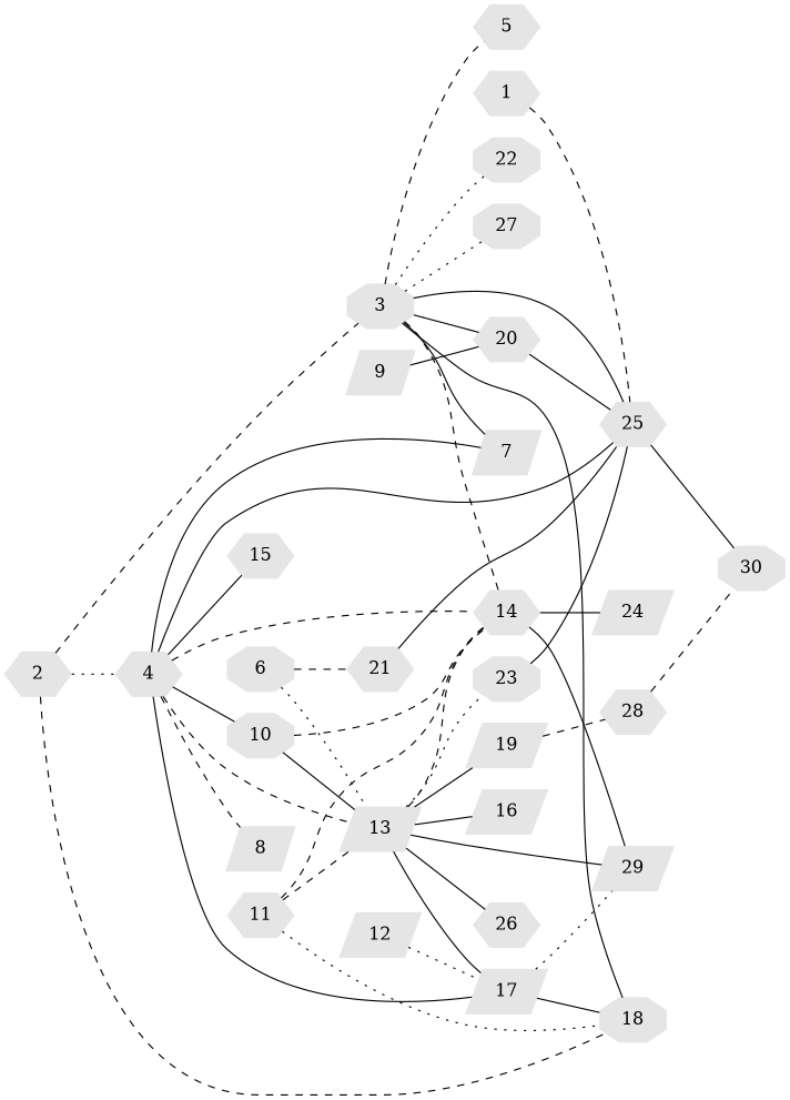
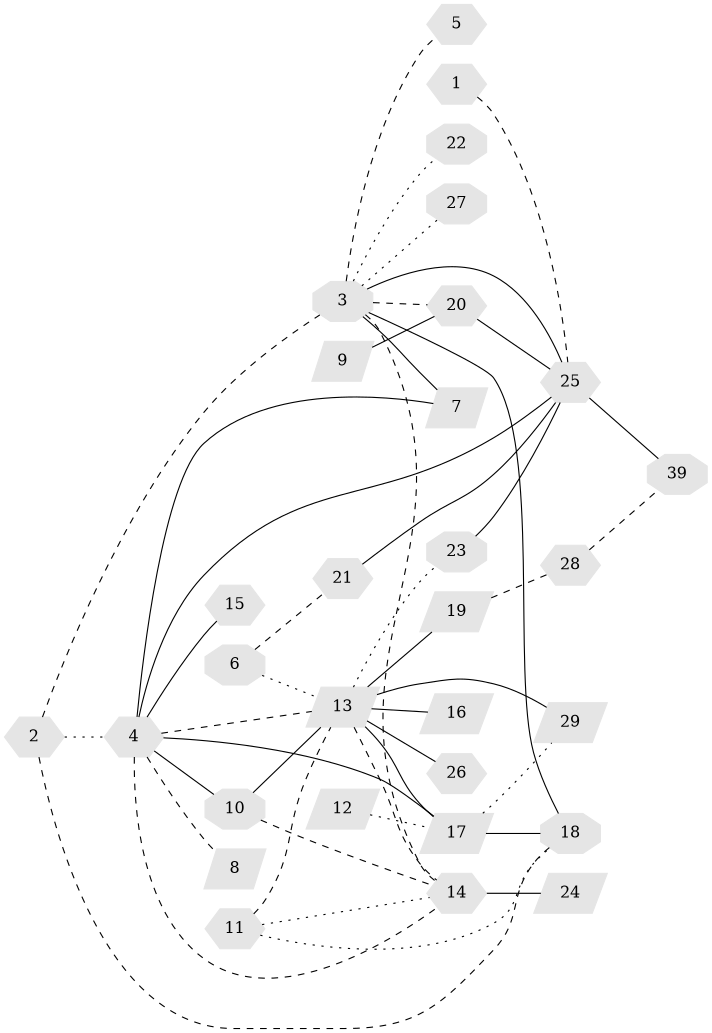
  graph {
    rankdir=LR
    node [color=gray90 shape=hexagon style=filled]
    edge [style=solid weight=1.0]
    1
    25
-   30 [shape=octagon]
+   30 [shape=octagon label=39]
    3 [shape=octagon]
    2
    4
    18 [shape=octagon]
    5
    7 [shape=parallelogram]
    14
    20
    22 [shape=octagon]
    27 [shape=octagon]
    8 [shape=parallelogram]
    10 [shape=octagon]
    13 [shape=parallelogram]
    15
    17 [shape=parallelogram]
    29 [shape=parallelogram]
    24 [shape=parallelogram]
    16 [shape=parallelogram]
    19 [shape=parallelogram]
    23 [shape=octagon]
    26
    6 [shape=octagon]
    21
    9 [shape=parallelogram]
    11
    12 [shape=parallelogram]
    28
    1 -- 25 [style=dashed]
    25 -- 30
    3 -- 25 [weight=2.0]
    3 -- 18
    3 -- 5 [style=dashed]
    3 -- 7
    3 -- 14 [style=dashed weight=2.0]
-   3 -- 20
+   3 -- 20 [style=dashed]
    3 -- 22 [style=dotted]
    3 -- 27 [style=dotted]
    2 -- 3 [style=dashed]
    2 -- 4 [style=dotted]
    2 -- 18 [style=dashed]
    4 -- 25
    4 -- 7
    4 -- 14 [style=dashed]
    4 -- 8 [style=dashed]
    4 -- 10
    4 -- 13 [style=dashed]
    4 -- 15
    4 -- 17
-   14 -- 29
    14 -- 24
    20 -- 25
    10 -- 14 [style=dashed weight=2.0]
    10 -- 13
    13 -- 14 [style=dashed]
    13 -- 17
    13 -- 29
    13 -- 16
    13 -- 19
    13 -- 23 [style=dotted]
    13 -- 26
    17 -- 18
    17 -- 29 [style=dotted]
    19 -- 28 [style=dashed]
    23 -- 25
    6 -- 13 [style=dotted]
    6 -- 21 [style=dashed]
    21 -- 25
    9 -- 20
    11 -- 18 [style=dotted]
-   11 -- 14 [style=dashed]
+   11 -- 14 [style=dotted]
    11 -- 13 [style=dashed]
    12 -- 17 [style=dotted]
    28 -- 30 [style=dashed]
  }
